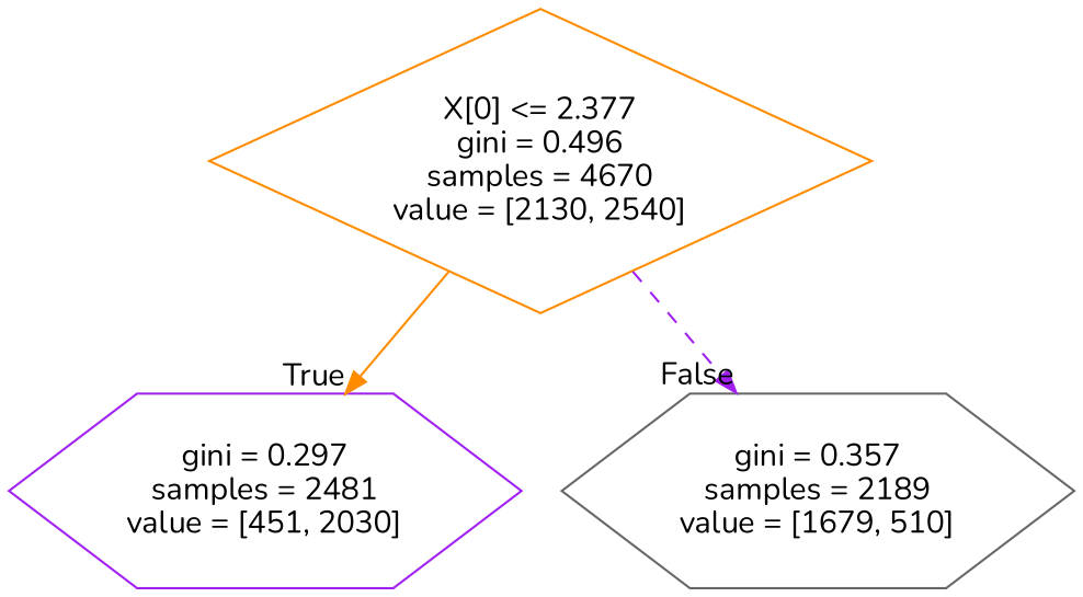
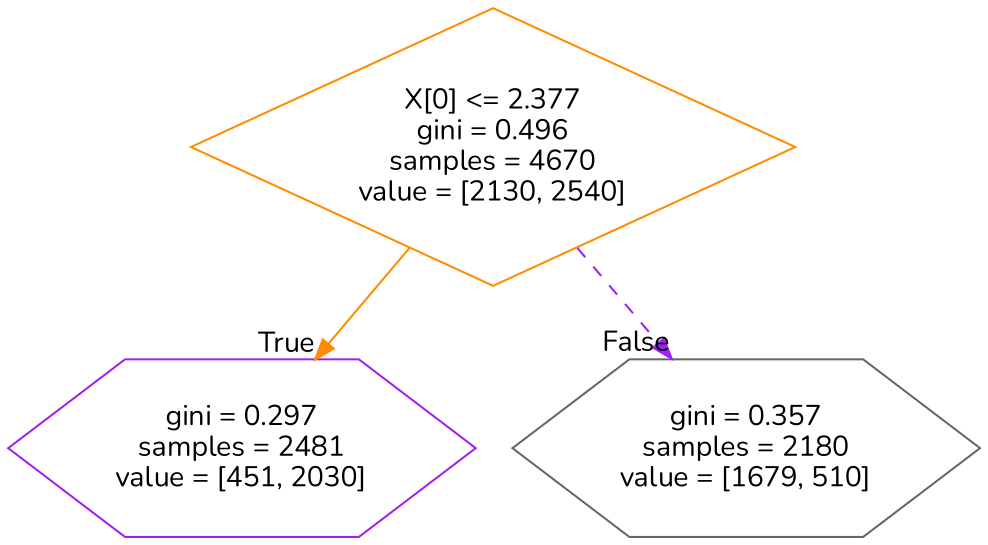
  digraph {
    fontname=Nunito
    node [shape=hexagon fontname=Nunito]
    edge [labeldistance=2.5 fontname=Nunito]
    n1 [label="X[0] <= 2.377\ngini = 0.496\nsamples = 4670\nvalue = [2130, 2540]" shape=diamond color=darkorange]
    n2 [label="gini = 0.297\nsamples = 2481\nvalue = [451, 2030]" color=purple]
-   n3 [label="gini = 0.357\nsamples = 2189\nvalue = [1679, 510]" color=gray40]
+   n3 [label="gini = 0.357\nsamples = 2180\nvalue = [1679, 510]" color=gray40]
    n1 -> n2 [headlabel=True labelangle=45 color=darkorange style=solid]
    n1 -> n3 [headlabel=False labelangle=-45 color=purple style=dashed]
  }
